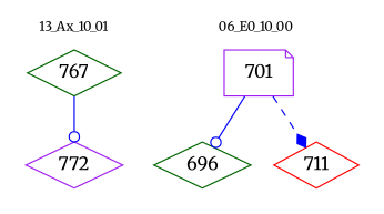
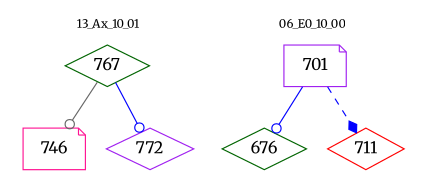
  digraph {
    fontname=Merriweather
    node [color=darkgreen fontname=Merriweather shape=diamond]
    edge [arrowhead=odot color=blue fontname=Merriweather style=solid]
    n1 [label=767]
+   n2 [color=deeppink label=746 shape=note]
    n3 [color=purple label=772]
    n4 [color=purple label=701 shape=note]
-   n5 [label=696]
+   n5 [label=676]
    n6 [color=red label=711]
    subgraph cluster_1 {
      color=white
      fontsize=10
      label="13_Ax_10_01"
      n1
+     n2
      n3
    }
    subgraph cluster_2 {
      color=white
      fontsize=10
      label="06_E0_10_00"
      n4
      n5
      n6
    }
+   n1 -> n2 [color=gray40]
    n1 -> n3
    n4 -> n5
    n4 -> n6 [arrowhead=diamond style=dashed]
  }
